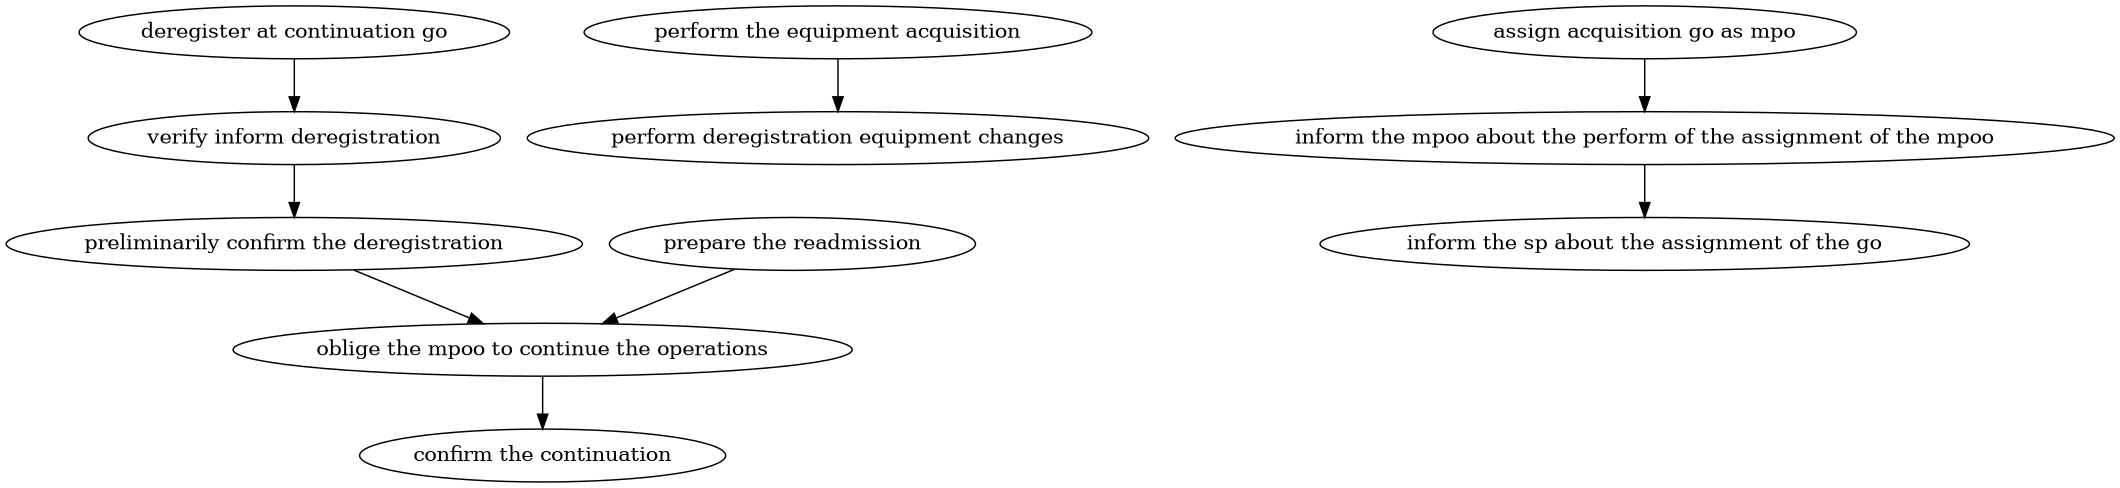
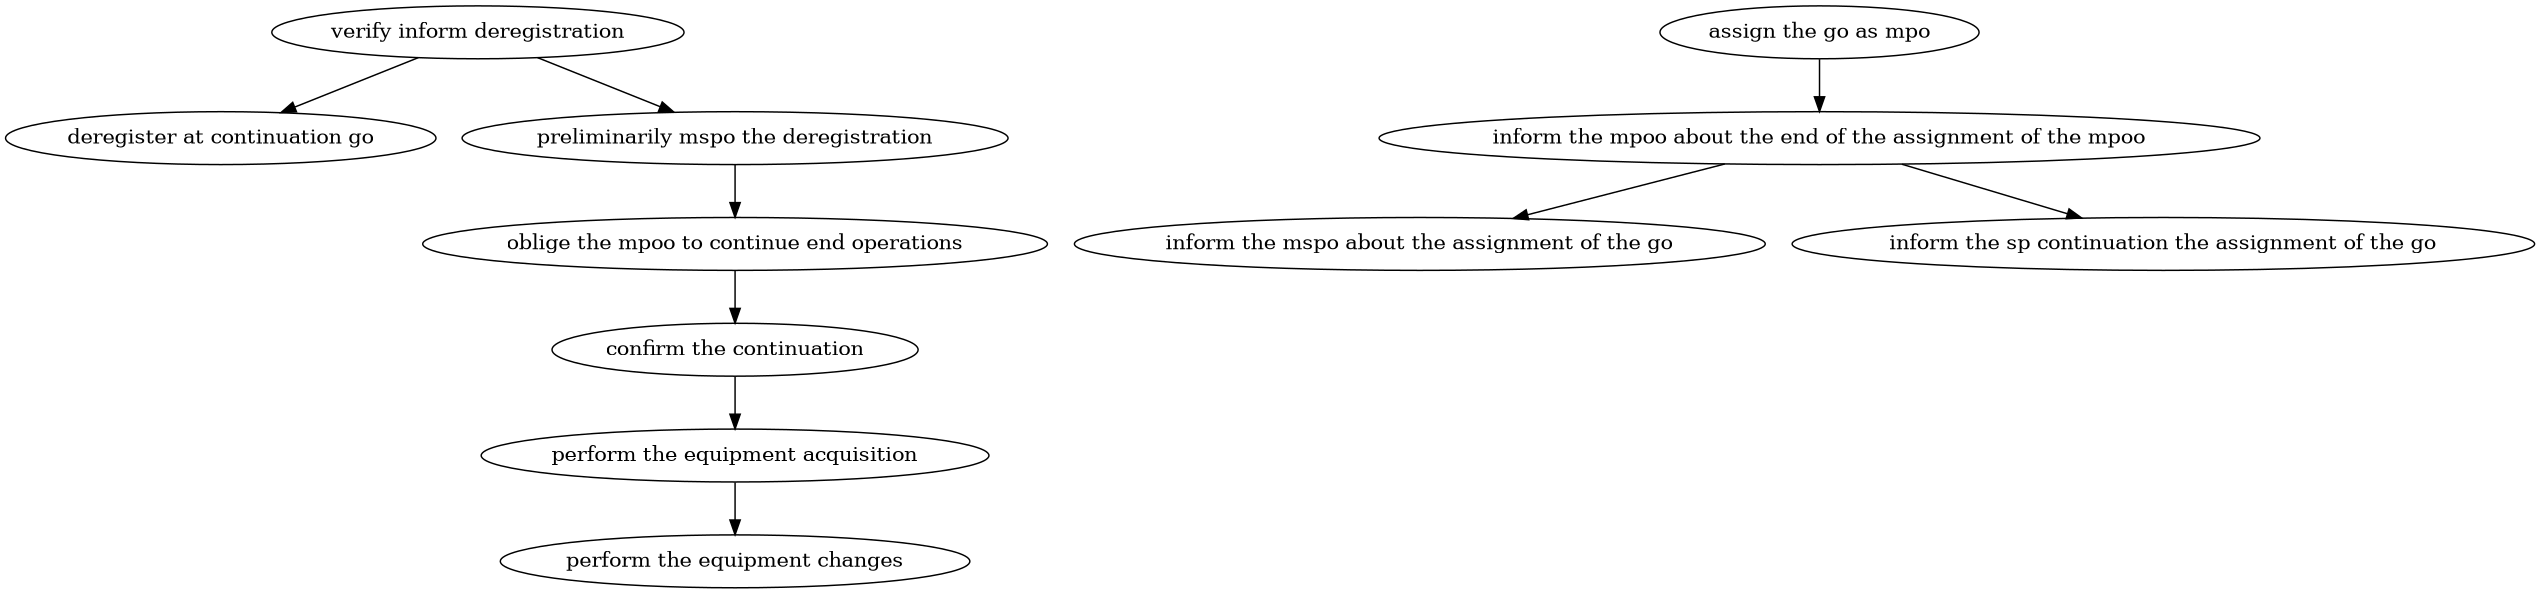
  strict digraph {
    edge [attrs="{'type': 'flow', 'label': 'flow'}"]
    n1 [attrs="{'type': 'Activity', 'label': 'deregister at the go'}" label="deregister at continuation go"]
    n2 [attrs="{'type': 'Activity', 'label': 'verify the deregistration'}" label="verify inform deregistration"]
-   "preliminarily confirm the deregistration" [attrs="{'type': 'Activity', 'label': 'preliminarily confirm the deregistration'}"]
-   "oblige the mpoo to continue the operations" [attrs="{'type': 'Activity', 'label': 'oblige the mpoo to continue the operations'}"]
-   "prepare the readmission" [attrs="{'type': 'Activity', 'label': 'prepare the readmission'}"]
+   "preliminarily confirm the deregistration" [attrs="{'type': 'Activity', 'label': 'preliminarily confirm the deregistration'}" label="preliminarily mspo the deregistration"]
+   "oblige the mpoo to continue the operations" [attrs="{'type': 'Activity', 'label': 'oblige the mpoo to continue the operations'}" label="oblige the mpoo to continue end operations"]
    "confirm the continuation" [attrs="{'type': 'Activity', 'label': 'confirm the continuation'}"]
    "perform the equipment acquisition" [attrs="{'type': 'Activity', 'label': 'perform the equipment acquisition'}"]
-   "perform the equipment changes" [attrs="{'type': 'Activity', 'label': 'perform the equipment changes'}" label="perform deregistration equipment changes"]
-   "assign the go as mpo" [attrs="{'type': 'Activity', 'label': 'assign the go as mpo'}" label="assign acquisition go as mpo"]
-   "inform the mpoo about the end of the assignment of the mpoo" [attrs="{'type': 'Activity', 'label': 'inform the mpoo about the end of the assignment of the mpoo'}" label="inform the mpoo about the perform of the assignment of the mpoo"]
-   "inform the sp about the assignment of the go" [attrs="{'type': 'Activity', 'label': 'inform the sp about the assignment of the go'}"]
-   n1 -> n2
+   "perform the equipment changes" [attrs="{'type': 'Activity', 'label': 'perform the equipment changes'}"]
+   "assign the go as mpo" [attrs="{'type': 'Activity', 'label': 'assign the go as mpo'}"]
+   "inform the mpoo about the end of the assignment of the mpoo" [attrs="{'type': 'Activity', 'label': 'inform the mpoo about the end of the assignment of the mpoo'}"]
+   "inform the mspo about the assignment of the go" [attrs="{'type': 'Activity', 'label': 'inform the mspo about the assignment of the go'}"]
+   "inform the sp about the assignment of the go" [attrs="{'type': 'Activity', 'label': 'inform the sp about the assignment of the go'}" label="inform the sp continuation the assignment of the go"]
+   n2 -> n1
    n2 -> "preliminarily confirm the deregistration"
    "preliminarily confirm the deregistration" -> "oblige the mpoo to continue the operations"
    "oblige the mpoo to continue the operations" -> "confirm the continuation"
-   "prepare the readmission" -> "oblige the mpoo to continue the operations"
+   "confirm the continuation" -> "perform the equipment acquisition"
    "perform the equipment acquisition" -> "perform the equipment changes"
    "assign the go as mpo" -> "inform the mpoo about the end of the assignment of the mpoo"
+   "inform the mpoo about the end of the assignment of the mpoo" -> "inform the mspo about the assignment of the go"
    "inform the mpoo about the end of the assignment of the mpoo" -> "inform the sp about the assignment of the go"
  }
